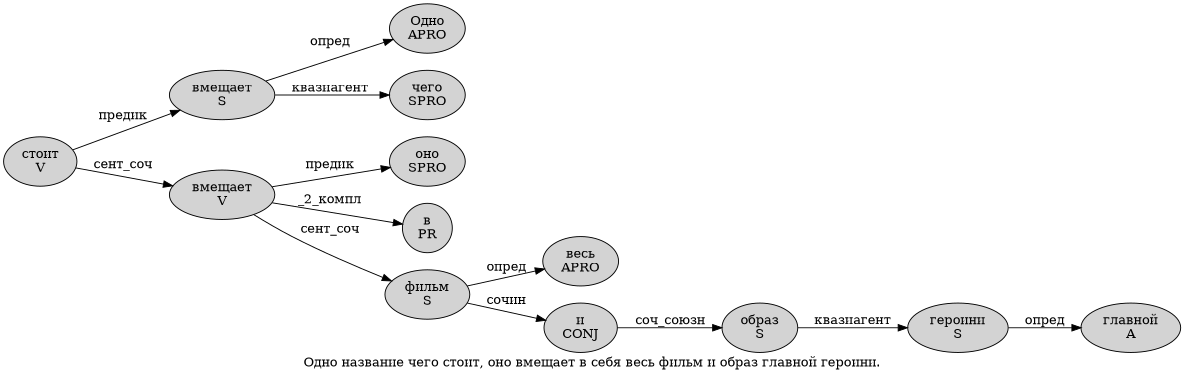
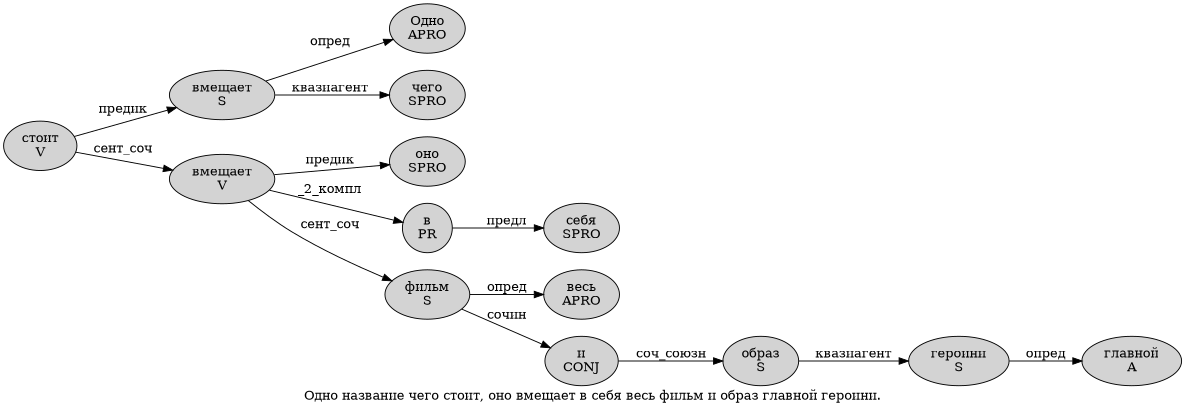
  digraph {
    label="Одно название чего стоит, оно вмещает в себя весь фильм и образ главной героини."
    rankdir=LR
    node [fillcolor=lightgray penwidth=1 shape=ellipse style=filled]
    n1 [label="Одно\nAPRO"]
    n2 [label="вмещает\nS"]
    n3 [label="чего\nSPRO"]
    n4 [label="стоит\nV"]
    n5 [label="вмещает\nV"]
    n6 [label="оно\nSPRO"]
    n7 [label="в\nPR"]
    n8 [label="фильм\nS"]
+   n9 [label="себя\nSPRO"]
    n10 [label="весь\nAPRO"]
    n11 [label="и\nCONJ"]
    n12 [label="образ\nS"]
    n13 [label="героини\nS"]
    n14 [label="главной\nA"]
    n2 -> n1 [label="опред"]
    n2 -> n3 [label="квазиагент"]
    n4 -> n2 [label="предик"]
    n4 -> n5 [label="сент_соч"]
    n5 -> n6 [label="предик"]
    n5 -> n7 [label="_2_компл"]
    n5 -> n8 [label="сент_соч"]
+   n7 -> n9 [label="предл"]
    n8 -> n10 [label="опред"]
    n8 -> n11 [label="сочин"]
    n11 -> n12 [label="соч_союзн"]
    n12 -> n13 [label="квазиагент"]
    n13 -> n14 [label="опред"]
  }
